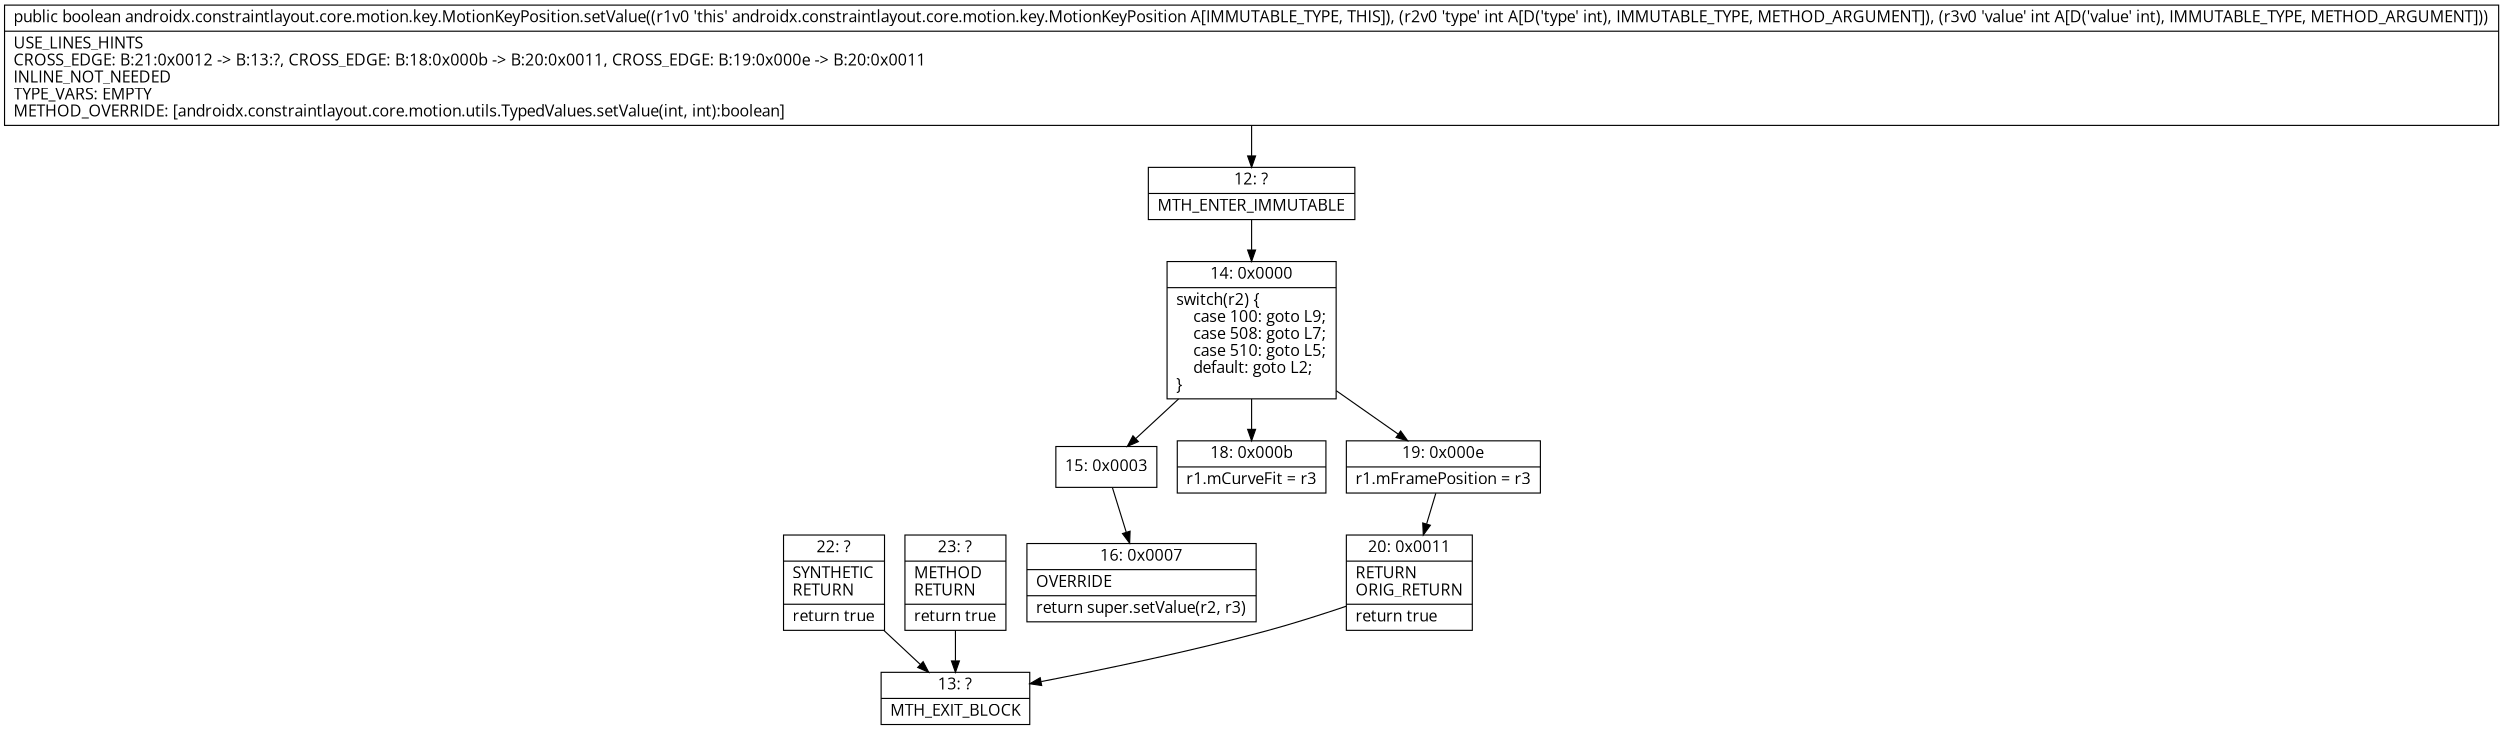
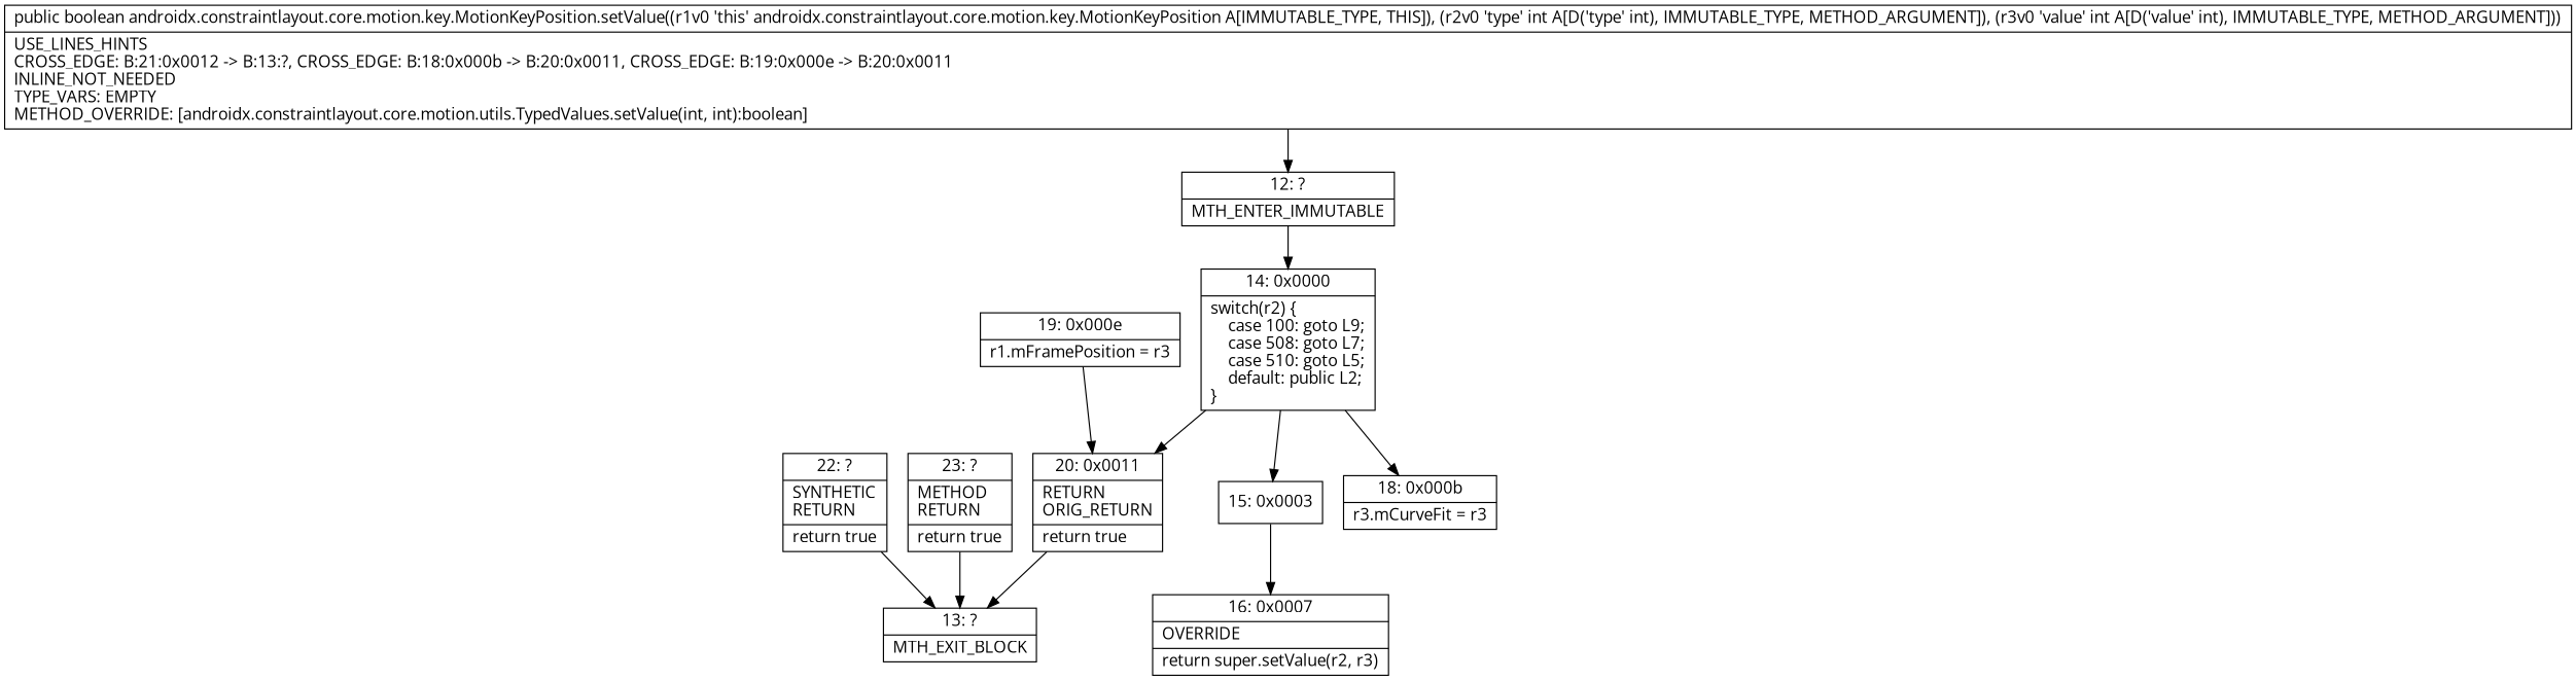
  digraph {
    fontname="Open Sans"
    node [fontname="Open Sans" shape=record]
    edge [fontname="Open Sans"]
    n1 [label="{12\:\ ?|MTH_ENTER_IMMUTABLE\l}"]
-   n2 [label="{14\:\ 0x0000|switch(r2) \{\l    case 100: goto L9;\l    case 508: goto L7;\l    case 510: goto L5;\l    default: goto L2;\l\}\l}"]
+   n2 [label="{14\:\ 0x0000|switch(r2) \{\l    case 100: goto L9;\l    case 508: goto L7;\l    case 510: goto L5;\l    default: public L2;\l\}\l}"]
    n3 [label="{15\:\ 0x0003}"]
-   n4 [label="{18\:\ 0x000b|r1.mCurveFit = r3\l}"]
+   n4 [label="{18\:\ 0x000b|r3.mCurveFit = r3\l}"]
    n5 [label="{19\:\ 0x000e|r1.mFramePosition = r3\l}"]
    n6 [label="{16\:\ 0x0007|OVERRIDE\l|return super.setValue(r2, r3)\l}"]
    n7 [label="{20\:\ 0x0011|RETURN\lORIG_RETURN\l|return true\l}"]
    n8 [label="{13\:\ ?|MTH_EXIT_BLOCK\l}"]
    n9 [label="{22\:\ ?|SYNTHETIC\lRETURN\l|return true\l}"]
    n10 [label="{23\:\ ?|METHOD\lRETURN\l|return true\l}"]
    n11 [label="{public boolean androidx.constraintlayout.core.motion.key.MotionKeyPosition.setValue((r1v0 'this' androidx.constraintlayout.core.motion.key.MotionKeyPosition A[IMMUTABLE_TYPE, THIS]), (r2v0 'type' int A[D('type' int), IMMUTABLE_TYPE, METHOD_ARGUMENT]), (r3v0 'value' int A[D('value' int), IMMUTABLE_TYPE, METHOD_ARGUMENT]))  | USE_LINES_HINTS\lCROSS_EDGE: B:21:0x0012 \-\> B:13:?, CROSS_EDGE: B:18:0x000b \-\> B:20:0x0011, CROSS_EDGE: B:19:0x000e \-\> B:20:0x0011\lINLINE_NOT_NEEDED\lTYPE_VARS: EMPTY\lMETHOD_OVERRIDE: [androidx.constraintlayout.core.motion.utils.TypedValues.setValue(int, int):boolean]\l}"]
    n1 -> n2
    n2 -> n3
    n2 -> n4
-   n2 -> n5
+   n2 -> n7
    n3 -> n6
    n5 -> n7
    n7 -> n8
    n9 -> n8
    n10 -> n8
    n11 -> n1
  }
